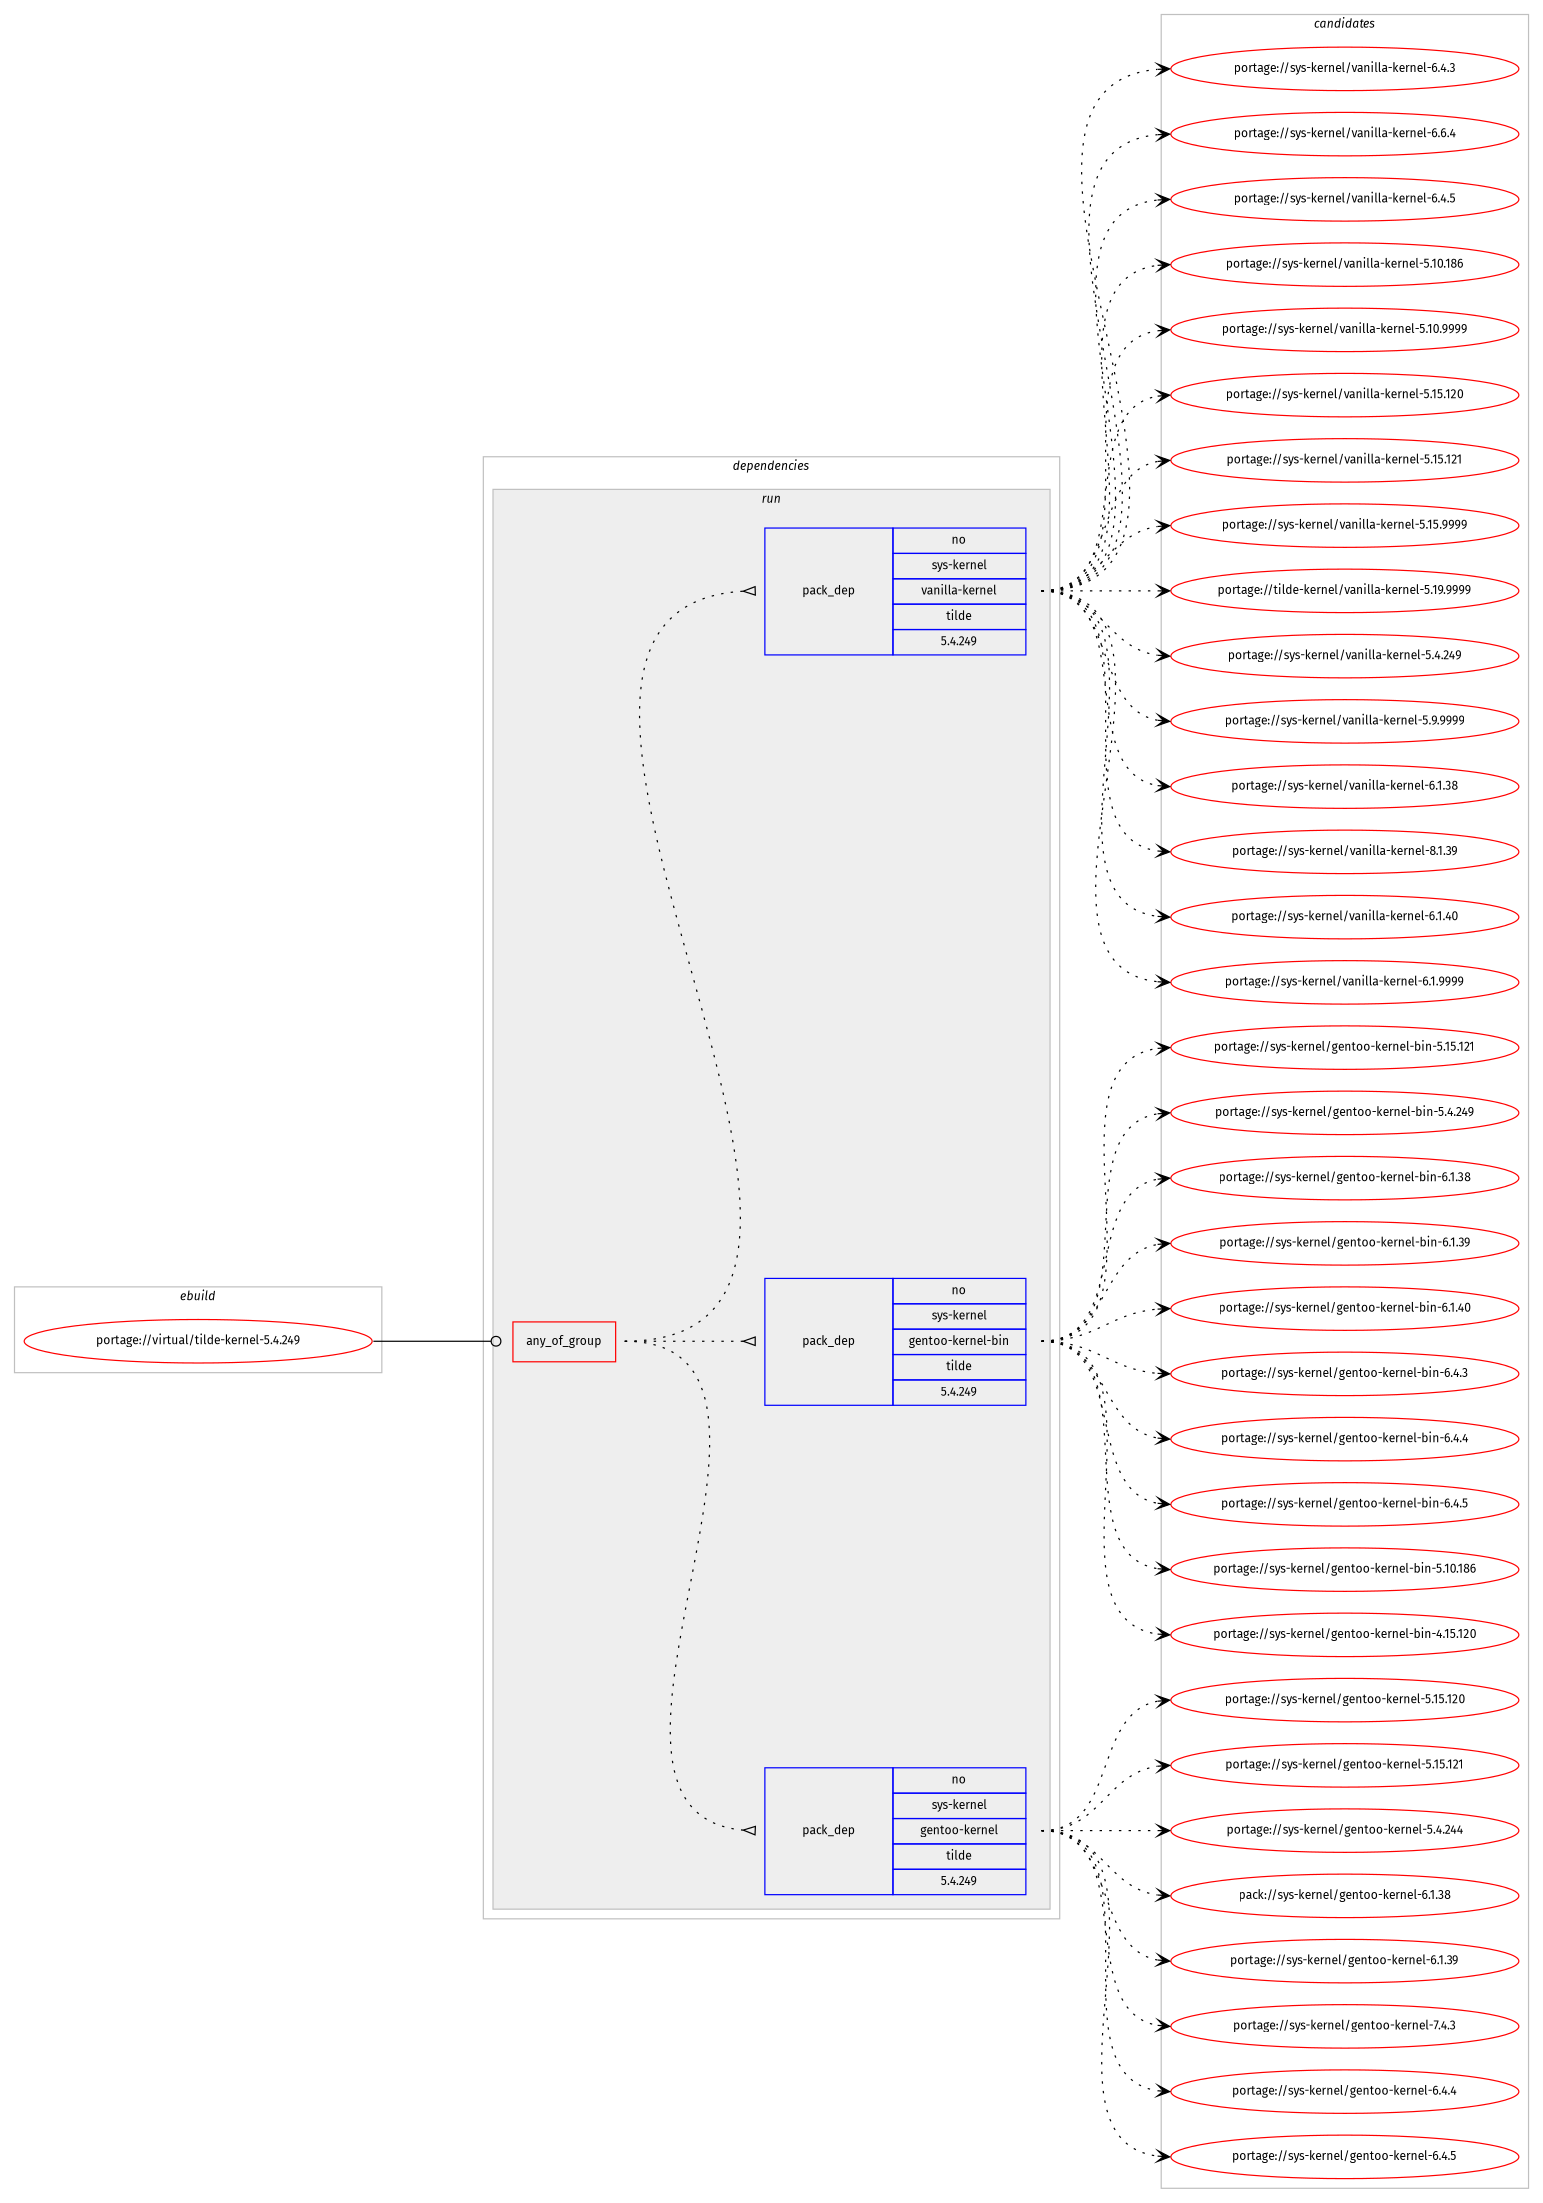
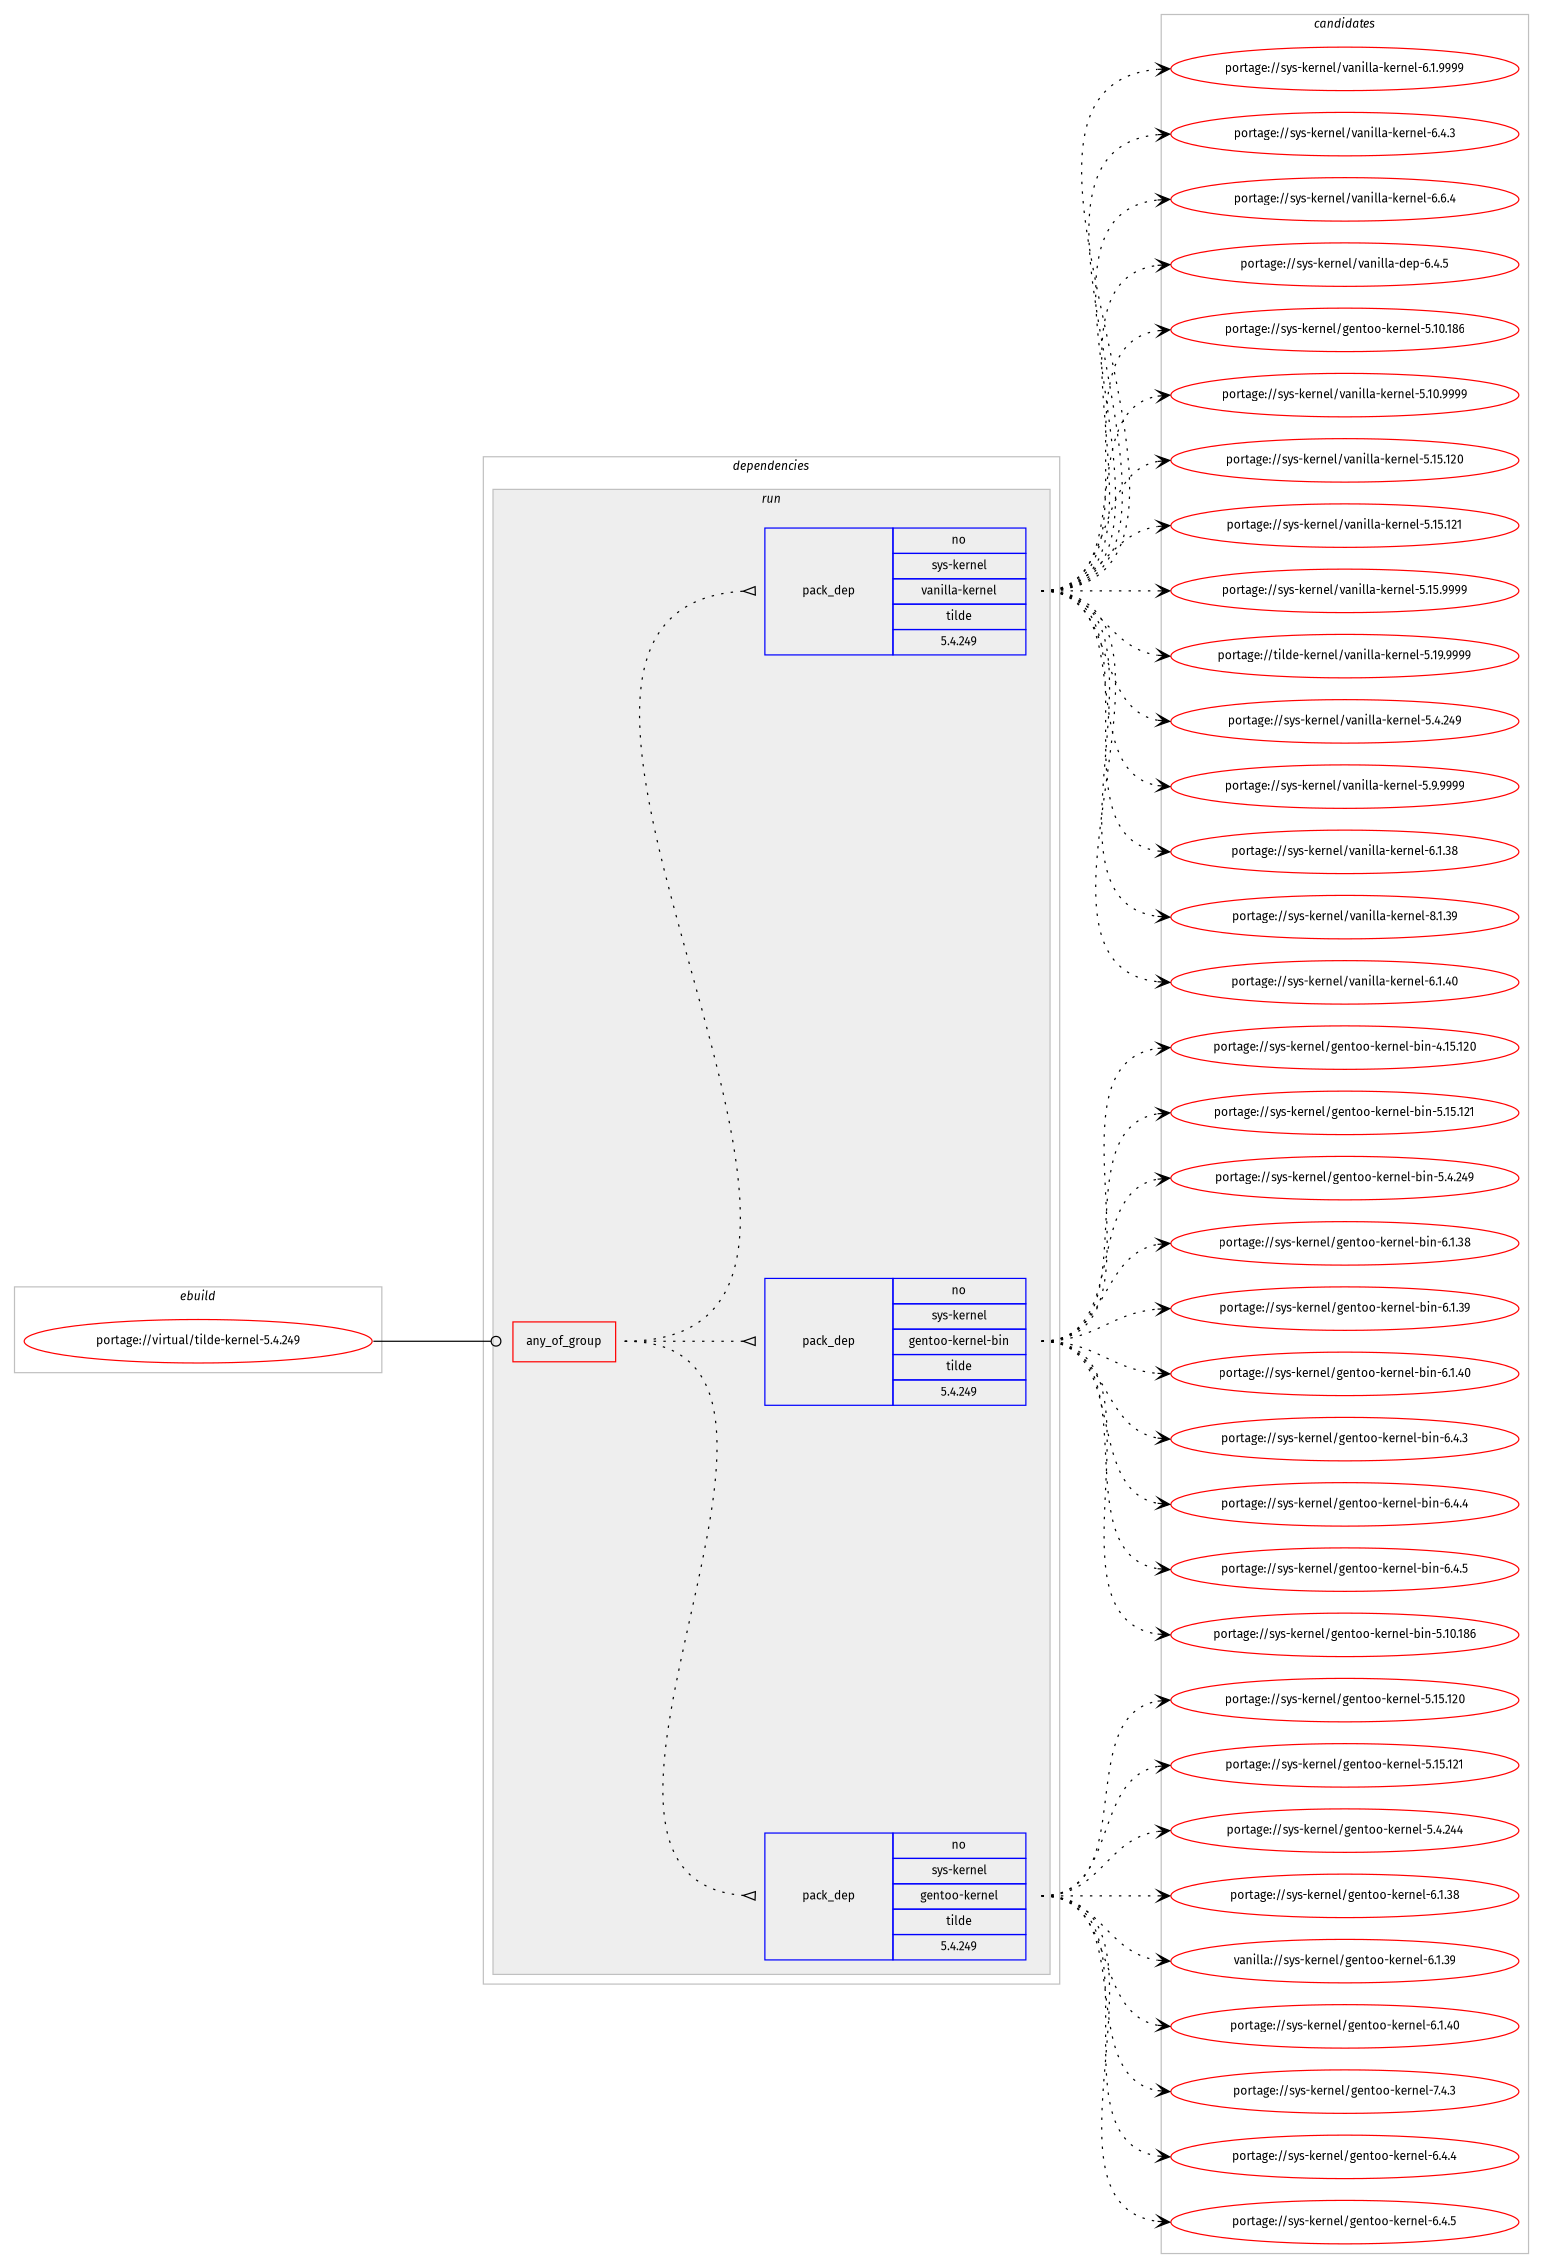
  digraph {
    compound=true
    concentrate=true
    fontname="Fira Sans"
    fontsize=10
    newrank=true
    rankdir=LR
    ranksep=1.5
    node [color=red fontname="Fira Sans" fontsize=10]
    edge [arrowhead=vee fontname="Fira Sans" headport=w style=dotted tailport=e weight=100]
    n1 [label="portage://virtual/tilde-kernel-5.4.249" width=4]
    n2 [color=blue label=<<TABLE BORDER="0" CELLBORDER="1" CELLSPACING="0" CELLPADDING="4" WIDTH="220"><TR><TD ROWSPAN="6" CELLPADDING="30">pack_dep</TD></TR><TR><TD WIDTH="110">no</TD></TR><TR><TD>sys-kernel</TD></TR><TR><TD>gentoo-kernel</TD></TR><TR><TD>tilde</TD></TR><TR><TD>5.4.249</TD></TR></TABLE>> shape=none]
    n3 [color=blue label=<<TABLE BORDER="0" CELLBORDER="1" CELLSPACING="0" CELLPADDING="4" WIDTH="220"><TR><TD ROWSPAN="6" CELLPADDING="30">pack_dep</TD></TR><TR><TD WIDTH="110">no</TD></TR><TR><TD>sys-kernel</TD></TR><TR><TD>gentoo-kernel-bin</TD></TR><TR><TD>tilde</TD></TR><TR><TD>5.4.249</TD></TR></TABLE>> shape=none]
    n4 [color=blue label=<<TABLE BORDER="0" CELLBORDER="1" CELLSPACING="0" CELLPADDING="4" WIDTH="220"><TR><TD ROWSPAN="6" CELLPADDING="30">pack_dep</TD></TR><TR><TD WIDTH="110">no</TD></TR><TR><TD>sys-kernel</TD></TR><TR><TD>vanilla-kernel</TD></TR><TR><TD>tilde</TD></TR><TR><TD>5.4.249</TD></TR></TABLE>> shape=none]
    n5 [label=<<TABLE BORDER="0" CELLBORDER="1" CELLSPACING="0" CELLPADDING="4"><TR><TD CELLPADDING="10">any_of_group</TD></TR></TABLE>> shape=none]
    n6 [label="portage://sys-kernel/gentoo-kernel-5.15.120" width=4]
    n7 [label="portage://sys-kernel/gentoo-kernel-5.15.121" width=4]
    n8 [label="portage://sys-kernel/gentoo-kernel-5.4.244" width=4]
-   n9 [label="pack://sys-kernel/gentoo-kernel-6.1.38" width=4]
-   n10 [label="portage://sys-kernel/gentoo-kernel-6.1.39" width=4]
+   n9 [label="portage://sys-kernel/gentoo-kernel-6.1.38" width=4]
+   n10 [label="vanilla://sys-kernel/gentoo-kernel-6.1.39" width=4]
+   n11 [label="portage://sys-kernel/gentoo-kernel-6.1.40" width=4]
    n12 [label="portage://sys-kernel/gentoo-kernel-7.4.3" width=4]
    n13 [label="portage://sys-kernel/gentoo-kernel-6.4.4" width=4]
    n14 [label="portage://sys-kernel/gentoo-kernel-6.4.5" width=4]
    n15 [label="portage://sys-kernel/gentoo-kernel-bin-5.10.186" width=4]
    n16 [label="portage://sys-kernel/gentoo-kernel-bin-4.15.120" width=4]
    n17 [label="portage://sys-kernel/gentoo-kernel-bin-5.15.121" width=4]
    n18 [label="portage://sys-kernel/gentoo-kernel-bin-5.4.249" width=4]
    n19 [label="portage://sys-kernel/gentoo-kernel-bin-6.1.38" width=4]
    n20 [label="portage://sys-kernel/gentoo-kernel-bin-6.1.39" width=4]
    n21 [label="portage://sys-kernel/gentoo-kernel-bin-6.1.40" width=4]
    n22 [label="portage://sys-kernel/gentoo-kernel-bin-6.4.3" width=4]
    n23 [label="portage://sys-kernel/gentoo-kernel-bin-6.4.4" width=4]
    n24 [label="portage://sys-kernel/gentoo-kernel-bin-6.4.5" width=4]
-   n25 [label="portage://sys-kernel/vanilla-kernel-5.10.186" width=4]
+   n25 [label="portage://sys-kernel/gentoo-kernel-5.10.186" width=4]
    n26 [label="portage://sys-kernel/vanilla-kernel-5.10.9999" width=4]
    n27 [label="portage://sys-kernel/vanilla-kernel-5.15.120" width=4]
    n28 [label="portage://sys-kernel/vanilla-kernel-5.15.121" width=4]
    n29 [label="portage://sys-kernel/vanilla-kernel-5.15.9999" width=4]
    n30 [label="portage://tilde-kernel/vanilla-kernel-5.19.9999" width=4]
    n31 [label="portage://sys-kernel/vanilla-kernel-5.4.249" width=4]
    n32 [label="portage://sys-kernel/vanilla-kernel-5.9.9999" width=4]
    n33 [label="portage://sys-kernel/vanilla-kernel-6.1.38" width=4]
    n34 [label="portage://sys-kernel/vanilla-kernel-8.1.39" width=4]
    n35 [label="portage://sys-kernel/vanilla-kernel-6.1.40" width=4]
    n36 [label="portage://sys-kernel/vanilla-kernel-6.1.9999" width=4]
    n37 [label="portage://sys-kernel/vanilla-kernel-6.4.3" width=4]
    n38 [label="portage://sys-kernel/vanilla-kernel-6.6.4" width=4]
-   n39 [label="portage://sys-kernel/vanilla-kernel-6.4.5" width=4]
+   n39 [label="portage://sys-kernel/vanilla-dep-6.4.5" width=4]
    subgraph cluster_1 {
      color=gray
      label=<<i>ebuild</i>>
      rank=same
      n1
    }
    subgraph cluster_2 {
      color=gray
      label=<<i>dependencies</i>>
      subgraph cluster_3 {
        color=gray
        fillcolor="#eeeeee"
        label=<<i>compile</i>>
        style=filled
      }
      subgraph cluster_4 {
        color=gray
        fillcolor="#eeeeee"
        label=<<i>compile and run</i>>
        style=filled
      }
      subgraph cluster_5 {
        color=gray
        fillcolor="#eeeeee"
        label=<<i>run</i>>
        style=filled
        subgraph sub_6 {
          color=gray
          fillcolor="#eeeeee"
          label=<<i>run</i>>
          style=filled
          n5
          subgraph sub_7 {
            color=gray
            fillcolor="#eeeeee"
            label=<<i>run</i>>
            style=filled
            n2
          }
          subgraph sub_8 {
            color=gray
            fillcolor="#eeeeee"
            label=<<i>run</i>>
            style=filled
            n3
          }
          subgraph sub_9 {
            color=gray
            fillcolor="#eeeeee"
            label=<<i>run</i>>
            style=filled
            n4
          }
        }
      }
    }
    subgraph cluster_10 {
      color=gray
      label=<<i>candidates</i>>
      rank=same
      subgraph sub_11 {
        color=black
        label=<<i>candidates</i>>
        nodesep=1
        rank=same
        n6
        n7
        n8
        n9
        n10
+       n11
        n12
        n13
        n14
      }
      subgraph sub_12 {
        color=black
        label=<<i>candidates</i>>
        nodesep=1
        rank=same
        n15
        n16
        n17
        n18
        n19
        n20
        n21
        n22
        n23
        n24
      }
      subgraph sub_13 {
        color=black
        label=<<i>candidates</i>>
        nodesep=1
        rank=same
        n25
        n26
        n27
        n28
        n29
        n30
        n31
        n32
        n33
        n34
        n35
        n36
        n37
        n38
        n39
      }
    }
    n1 -> n5 [arrowhead=odot style=solid weight=20]
    n2 -> n6
    n2 -> n7
    n2 -> n8
    n2 -> n9
    n2 -> n10
+   n2 -> n11
    n2 -> n12
    n2 -> n13
    n2 -> n14
    n3 -> n15
    n3 -> n16
    n3 -> n17
    n3 -> n18
    n3 -> n19
    n3 -> n20
    n3 -> n21
    n3 -> n22
    n3 -> n23
    n3 -> n24
    n4 -> n25
    n4 -> n26
    n4 -> n27
    n4 -> n28
    n4 -> n29
    n4 -> n30
    n4 -> n31
    n4 -> n32
    n4 -> n33
    n4 -> n34
    n4 -> n35
    n4 -> n36
    n4 -> n37
    n4 -> n38
    n4 -> n39
    n5 -> n2 [arrowhead=oinv weight=20]
    n5 -> n3 [arrowhead=oinv weight=20]
    n5 -> n4 [arrowhead=oinv weight=20]
  }
